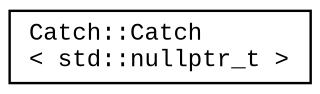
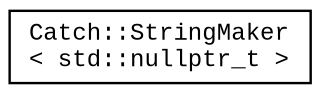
  digraph {
    rankdir=LR
    fontname="Liberation Mono"
-   n1 [color=black fillcolor=white fontname="Liberation Mono" fontsize=10 height=0.2 label="Catch::Catch\l\< std::nullptr_t \>" shape=record style=filled width=0.4]
+   n1 [color=black fillcolor=white fontname="Liberation Mono" fontsize=10 height=0.2 label="Catch::StringMaker\l\< std::nullptr_t \>" shape=record style=filled width=0.4]
  }
